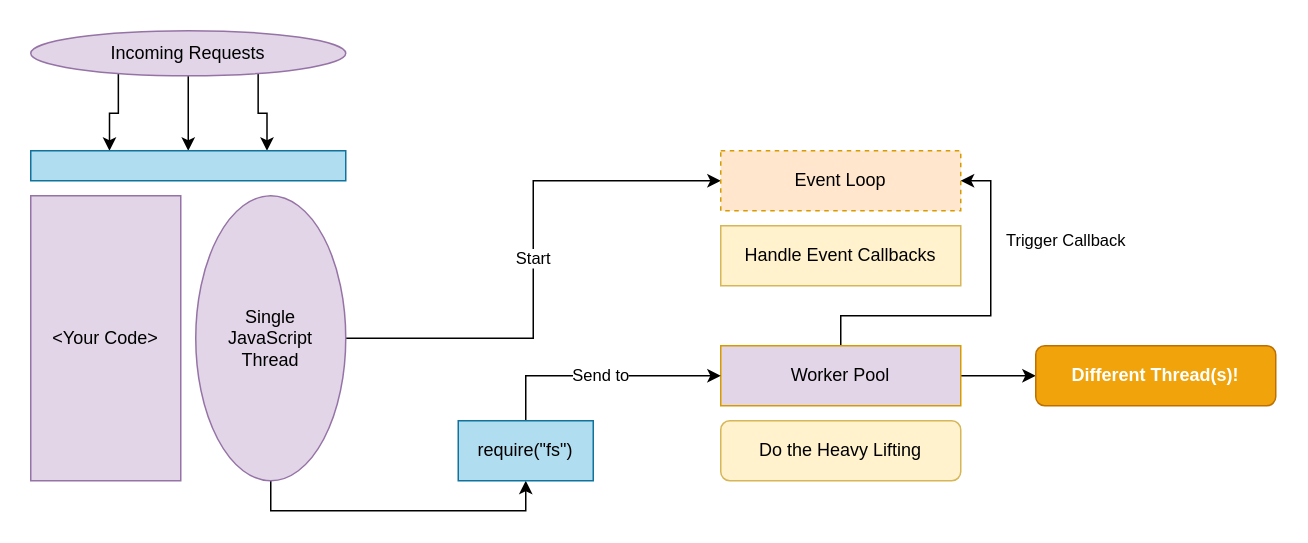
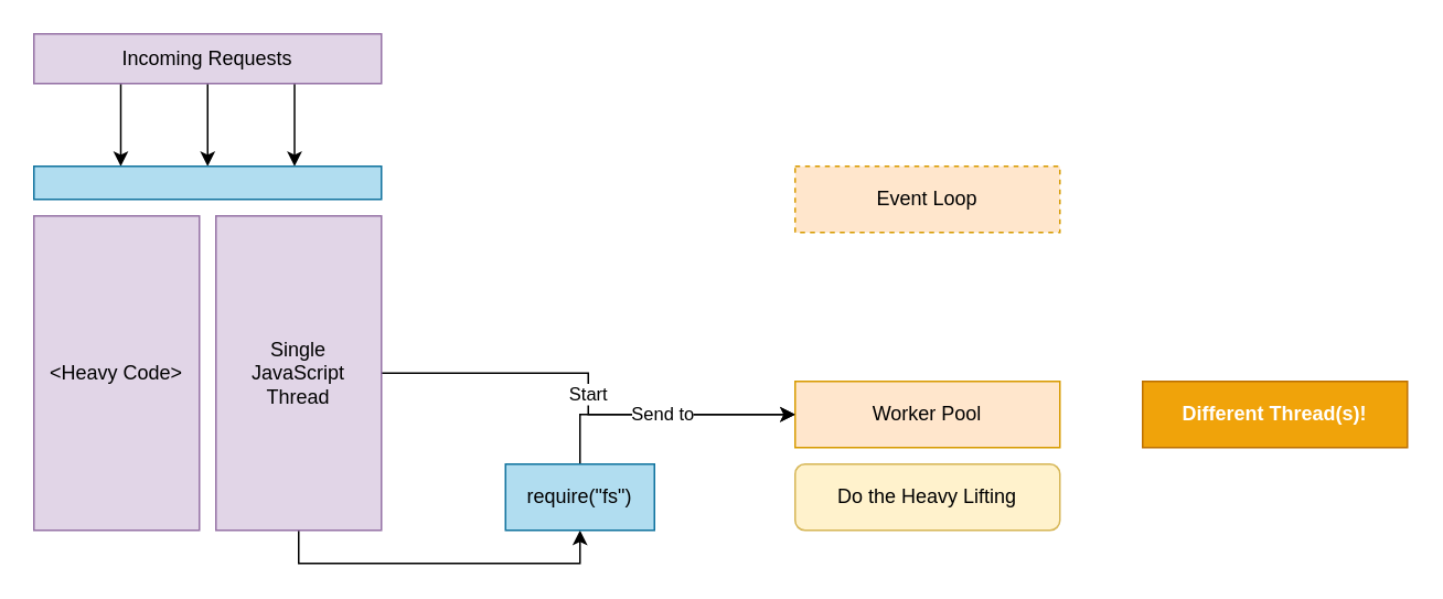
  <mxCell id="0" />
  <mxCell id="1" parent="0" />
  <mxCell id="2" style="edgeStyle=orthogonalEdgeStyle;rounded=0;orthogonalLoop=1;jettySize=auto;html=1;entryX=0.5;entryY=0;entryDx=0;entryDy=0;" edge="1" parent="1" source="5" target="6"><mxGeometry relative="1" as="geometry" /></mxCell>
  <mxCell id="3" style="edgeStyle=orthogonalEdgeStyle;rounded=0;orthogonalLoop=1;jettySize=auto;html=1;exitX=0.25;exitY=1;exitDx=0;exitDy=0;entryX=0.25;entryY=0;entryDx=0;entryDy=0;" edge="1" parent="1" source="5" target="6"><mxGeometry relative="1" as="geometry" /></mxCell>
  <mxCell id="4" style="edgeStyle=orthogonalEdgeStyle;rounded=0;orthogonalLoop=1;jettySize=auto;html=1;exitX=0.75;exitY=1;exitDx=0;exitDy=0;entryX=0.75;entryY=0;entryDx=0;entryDy=0;" edge="1" parent="1" source="5" target="6"><mxGeometry relative="1" as="geometry" /></mxCell>
- <mxCell id="5" value="Incoming Requests" style="ellipse;whiteSpace=wrap;html=1;fillColor=#e1d5e7;strokeColor=#9673a6;" vertex="1" parent="1"><mxGeometry x="20" y="20" width="210" height="30" as="geometry" /></mxCell>
+ <mxCell id="5" value="Incoming Requests" style="rounded=0;whiteSpace=wrap;html=1;fillColor=#e1d5e7;strokeColor=#9673a6;" vertex="1" parent="1"><mxGeometry x="20" y="20" width="210" height="30" as="geometry" /></mxCell>
  <mxCell id="6" value="" style="rounded=0;whiteSpace=wrap;html=1;fillColor=#b1ddf0;strokeColor=#10739e;" vertex="1" parent="1"><mxGeometry x="20" y="100" width="210" height="20" as="geometry" /></mxCell>
- <mxCell id="7" value="&amp;lt;Your Code&amp;gt;" style="rounded=0;whiteSpace=wrap;html=1;fillColor=#e1d5e7;strokeColor=#9673a6;" vertex="1" parent="1"><mxGeometry x="20" y="130" width="100" height="190" as="geometry" /></mxCell>
- <mxCell id="8" value="Start" style="edgeStyle=orthogonalEdgeStyle;rounded=0;orthogonalLoop=1;jettySize=auto;html=1;entryX=0;entryY=0.5;entryDx=0;entryDy=0;" edge="1" parent="1" source="10" target="11"><mxGeometry relative="1" as="geometry" /></mxCell>
+ <mxCell id="7" value="&amp;lt;Heavy Code&amp;gt;" style="rounded=0;whiteSpace=wrap;html=1;fillColor=#e1d5e7;strokeColor=#9673a6;" vertex="1" parent="1"><mxGeometry x="20" y="130" width="100" height="190" as="geometry" /></mxCell>
+ <mxCell id="8" value="Start" style="edgeStyle=orthogonalEdgeStyle;rounded=0;orthogonalLoop=1;jettySize=auto;html=1;" edge="1" parent="1" source="10" target="15"><mxGeometry relative="1" as="geometry" /></mxCell>
  <mxCell id="9" style="edgeStyle=orthogonalEdgeStyle;rounded=0;orthogonalLoop=1;jettySize=auto;html=1;entryX=0.5;entryY=1;entryDx=0;entryDy=0;" edge="1" parent="1" source="10" target="19"><mxGeometry relative="1" as="geometry"><Array as="points"><mxPoint x="180" y="340" /><mxPoint x="350" y="340" /></Array></mxGeometry></mxCell>
- <mxCell id="10" value="Single&lt;br&gt;JavaScript&lt;br&gt;Thread" style="ellipse;whiteSpace=wrap;html=1;fillColor=#e1d5e7;strokeColor=#9673a6;" vertex="1" parent="1"><mxGeometry x="130" y="130" width="100" height="190" as="geometry" /></mxCell>
+ <mxCell id="10" value="Single&lt;br&gt;JavaScript&lt;br&gt;Thread" style="rounded=0;whiteSpace=wrap;html=1;fillColor=#e1d5e7;strokeColor=#9673a6;" vertex="1" parent="1"><mxGeometry x="130" y="130" width="100" height="190" as="geometry" /></mxCell>
  <mxCell id="11" value="Event Loop" style="rounded=0;whiteSpace=wrap;html=1;fillColor=#ffe6cc;strokeColor=#d79b00;dashed=1;" vertex="1" parent="1"><mxGeometry x="480" y="100" width="160" height="40" as="geometry" /></mxCell>
- <mxCell id="12" value="Handle Event Callbacks" style="rounded=0;whiteSpace=wrap;html=1;fillColor=#fff2cc;strokeColor=#d6b656;" vertex="1" parent="1"><mxGeometry x="480" y="150" width="160" height="40" as="geometry" /></mxCell>
- <mxCell id="13" style="edgeStyle=orthogonalEdgeStyle;rounded=0;orthogonalLoop=1;jettySize=auto;html=1;entryX=0;entryY=0.5;entryDx=0;entryDy=0;" edge="1" parent="1" source="15" target="17"><mxGeometry relative="1" as="geometry" /></mxCell>
- <mxCell id="14" value="Trigger Callback" style="edgeStyle=orthogonalEdgeStyle;rounded=0;orthogonalLoop=1;jettySize=auto;html=1;entryX=1;entryY=0.5;entryDx=0;entryDy=0;" edge="1" parent="1" source="15" target="11"><mxGeometry x="0.478" y="-50" relative="1" as="geometry"><Array as="points"><mxPoint x="560" y="210" /><mxPoint x="660" y="210" /><mxPoint x="660" y="120" /></Array><mxPoint as="offset" /></mxGeometry></mxCell>
- <mxCell id="15" value="Worker Pool" style="rounded=0;whiteSpace=wrap;html=1;fillColor=#e1d5e7;strokeColor=#d79b00;" vertex="1" parent="1"><mxGeometry x="480" y="230" width="160" height="40" as="geometry" /></mxCell>
+ <mxCell id="15" value="Worker Pool" style="rounded=0;whiteSpace=wrap;html=1;fillColor=#ffe6cc;strokeColor=#d79b00;" vertex="1" parent="1"><mxGeometry x="480" y="230" width="160" height="40" as="geometry" /></mxCell>
  <mxCell id="16" value="Do the Heavy Lifting" style="whiteSpace=wrap;html=1;fillColor=#fff2cc;strokeColor=#d6b656;rounded=1;" vertex="1" parent="1"><mxGeometry x="480" y="280" width="160" height="40" as="geometry" /></mxCell>
- <mxCell id="17" value="Different Thread(s)!" style="whiteSpace=wrap;html=1;fillColor=#f0a30a;strokeColor=#BD7000;fontColor=#FFFFFF;fontStyle=1;rounded=1;" vertex="1" parent="1"><mxGeometry x="690" y="230" width="160" height="40" as="geometry" /></mxCell>
+ <mxCell id="17" value="Different Thread(s)!" style="rounded=0;whiteSpace=wrap;html=1;fillColor=#f0a30a;strokeColor=#BD7000;fontColor=#FFFFFF;fontStyle=1" vertex="1" parent="1"><mxGeometry x="690" y="230" width="160" height="40" as="geometry" /></mxCell>
  <mxCell id="18" value="Send to" style="edgeStyle=orthogonalEdgeStyle;rounded=0;orthogonalLoop=1;jettySize=auto;html=1;entryX=0;entryY=0.5;entryDx=0;entryDy=0;" edge="1" parent="1" source="19" target="15"><mxGeometry relative="1" as="geometry"><Array as="points"><mxPoint x="350" y="250" /></Array></mxGeometry></mxCell>
  <mxCell id="19" value="require(&quot;fs&quot;)" style="rounded=0;whiteSpace=wrap;html=1;fillColor=#b1ddf0;strokeColor=#10739e;" vertex="1" parent="1"><mxGeometry x="305" y="280" width="90" height="40" as="geometry" /></mxCell>
